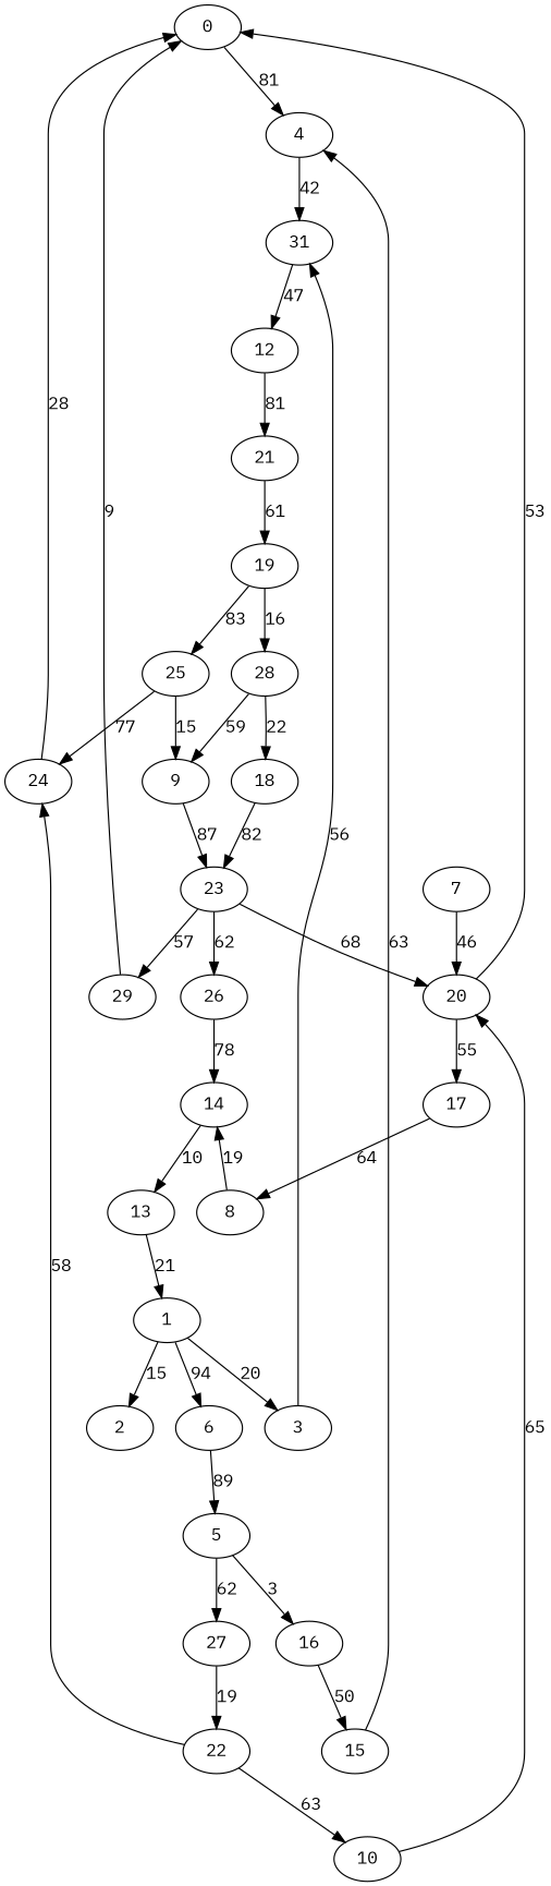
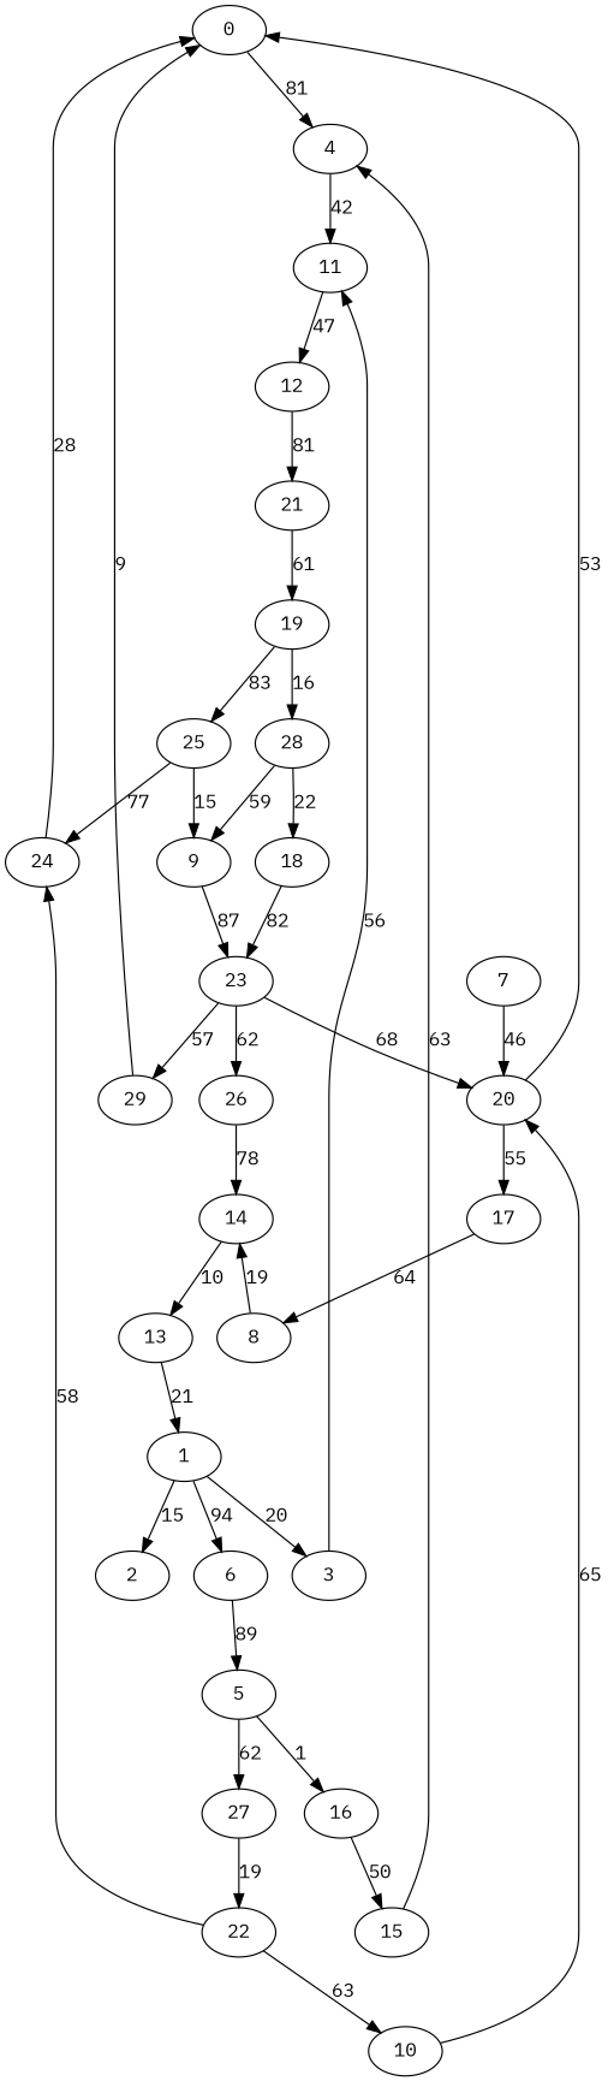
  digraph {
    fontname="IBM Plex Mono"
    rankdir=TB
    ranksep=equally
    node [fontname="IBM Plex Mono"]
    edge [fontname="IBM Plex Mono"]
    0
    4
-   11 [label=31]
+   11
    12
    21
    19
    25
    28
    24
    9
    18
    23
    29
    20
    26
    17
    14
    8
    13
    1
    6
    3
    2
    5
    16
    27
    15
    22
    10
    7
    subgraph sub_1 {
      rank=same
      0
    }
    subgraph sub_2 {
      rank=same
      4
    }
    subgraph sub_3 {
      rank=same
      11
    }
    subgraph sub_4 {
      rank=same
      12
    }
    subgraph sub_5 {
      rank=same
      21
    }
    subgraph sub_6 {
      rank=same
      19
    }
    subgraph sub_7 {
      rank=same
      25
      28
    }
    subgraph sub_8 {
      rank=same
      24
      9
      18
    }
    subgraph sub_9 {
      rank=same
      23
    }
    subgraph sub_10 {
      rank=same
      29
      20
      26
    }
    subgraph sub_11 {
      rank=same
      17
      14
    }
    subgraph sub_12 {
      rank=same
      8
      13
    }
    subgraph sub_13 {
      rank=same
      1
    }
    subgraph sub_14 {
      rank=same
      6
      3
      2
    }
    subgraph sub_15 {
      rank=same
      5
    }
    subgraph sub_16 {
      rank=same
      16
      27
    }
    subgraph sub_17 {
      rank=same
      15
      22
    }
    subgraph sub_18 {
      rank=same
      10
    }
    subgraph sub_19 {
      rank=same
    }
    subgraph sub_20 {
      rank=same
      7
    }
    subgraph sub_21 {
      rank=same
    }
    0 -> 4 [label=81]
    4 -> 11 [label=42]
    11 -> 12 [label=47]
    12 -> 21 [label=81]
    21 -> 19 [label=61]
    19 -> 25 [label=83]
    19 -> 28 [label=16]
    25 -> 24 [label=77]
    25 -> 9 [label=15]
    28 -> 9 [label=59]
    28 -> 18 [label=22]
    24 -> 0 [label=28]
    9 -> 23 [label=87]
    18 -> 23 [label=82]
    23 -> 29 [label=57]
    23 -> 20 [label=68]
    23 -> 26 [label=62]
    29 -> 0 [label=9]
    20 -> 0 [label=53]
    20 -> 17 [label=55]
    26 -> 14 [label=78]
    17 -> 8 [label=64]
    14 -> 13 [label=10]
    8 -> 14 [label=19]
    13 -> 1 [label=21]
    1 -> 6 [label=94]
    1 -> 3 [label=20]
    1 -> 2 [label=15]
    6 -> 5 [label=89]
    3 -> 11 [label=56]
-   5 -> 16 [label=3]
+   5 -> 16 [label=1]
    5 -> 27 [label=62]
    16 -> 15 [label=50]
    27 -> 22 [label=19]
    15 -> 4 [label=63]
    22 -> 24 [label=58]
    22 -> 10 [label=63]
    10 -> 20 [label=65]
    7 -> 20 [label=46]
  }
